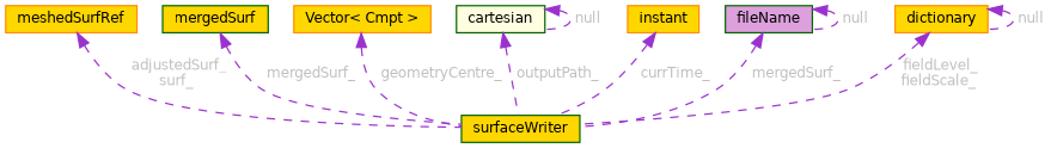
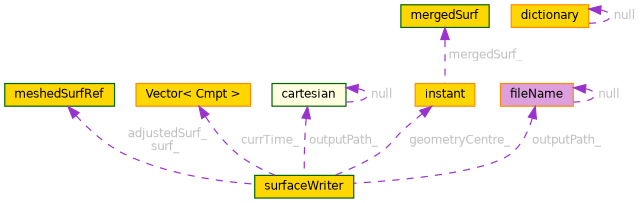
  digraph {
    node [color=darkorange fillcolor=gold fontname=Helvetica fontsize=10 shape=box style=filled]
    edge [color=darkorchid3 dir=back fontcolor=grey fontname=Helvetica fontsize=10 labelfontname=Helvetica labelfontsize=10 style=dashed]
    n1 [color=darkgreen fontcolor=black height=0.2 label=surfaceWriter width=0.4]
-   n2 [height=0.2 label=meshedSurfRef width=0.4]
+   n2 [color=darkgreen height=0.2 label=meshedSurfRef width=0.4]
    n3 [color=darkgreen height=0.2 label=mergedSurf width=0.4]
    n4 [height=0.2 label="Vector\< Cmpt \>" width=0.4]
    n5 [color=darkgreen fillcolor=lightyellow height=0.2 label=cartesian width=0.4]
    n6 [height=0.2 label=instant width=0.4]
-   n7 [color=darkgreen fillcolor=plum height=0.2 label=fileName width=0.4]
+   n7 [fillcolor=plum height=0.2 label=fileName width=0.4]
    n8 [height=0.2 label=dictionary width=0.4]
    n2 -> n1 [label=" adjustedSurf_\nsurf_"]
-   n3 -> n1 [label=" mergedSurf_"]
-   n4 -> n1 [label=" geometryCentre_"]
+   n3 -> n6 [label=" mergedSurf_"]
+   n4 -> n1 [label=" currTime_"]
    n5 -> n1 [label=" outputPath_"]
    n5 -> n5 [label=" null"]
-   n6 -> n1 [label=" currTime_"]
-   n7 -> n1 [label=" mergedSurf_"]
+   n6 -> n1 [label=" geometryCentre_"]
+   n7 -> n1 [label=" outputPath_"]
    n7 -> n7 [label=" null"]
-   n8 -> n1 [label=" fieldLevel_\nfieldScale_"]
    n8 -> n8 [label=" null"]
  }
